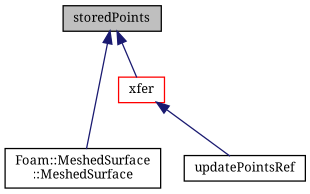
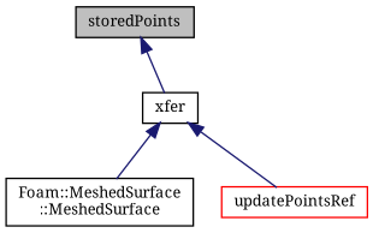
  digraph {
    fontname="Noto Serif"
    rankdir=TB
    node [color=black fontname="Noto Serif" fontsize=10 shape=record]
    edge [color=midnightblue dir=back fontname="Noto Serif" fontsize=10 labelfontname=Helvetica labelfontsize=10 style=solid]
    n1 [fillcolor=grey75 fontcolor=black height=0.2 label=storedPoints style=filled width=0.4]
    n2 [height=0.2 label="Foam::MeshedSurface\l::MeshedSurface" width=0.4]
-   n3 [color=red height=0.2 label=xfer width=0.4]
-   n4 [height=0.2 label=updatePointsRef width=0.4]
-   n1 -> n2
+   n3 [height=0.2 label=xfer width=0.4]
+   n4 [color=red height=0.2 label=updatePointsRef width=0.4]
+   n3 -> n2
    n1 -> n3
    n3 -> n4
  }
